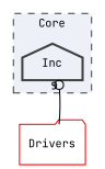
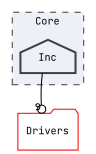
  digraph {
    compound=true
    fontname="JetBrains Mono"
    node [fillcolor="#edf0f7" fontname="JetBrains Mono" fontsize=10]
    n1 [color=grey25 label=Inc shape=house style="filled,bold,"]
    n2 [color=red label=Drivers shape=folder]
    subgraph cluster_1 {
      bgcolor="#edf0f7"
      fontsize=10
      label=Core
      pencolor=grey25
      style="filled,dashed,"
      n1
    }
-   n2 -> n1 [fontname="JetBrains Mono" fontsize=10 headlabel=9 labeldistance=1.5 labelfontname=Helvetica labelfontsize=10 style=solid arrowhead=odot]
+   n1 -> n2 [fontname="JetBrains Mono" fontsize=10 headlabel=9 labeldistance=1.5 labelfontname=Helvetica labelfontsize=10 style=solid arrowhead=odot]
  }
